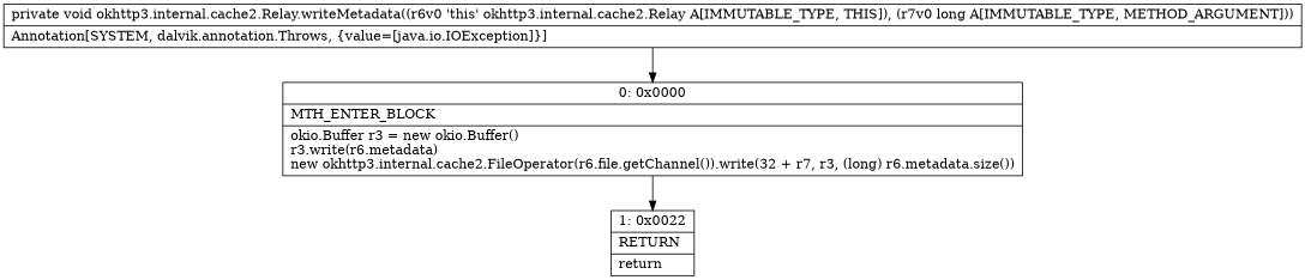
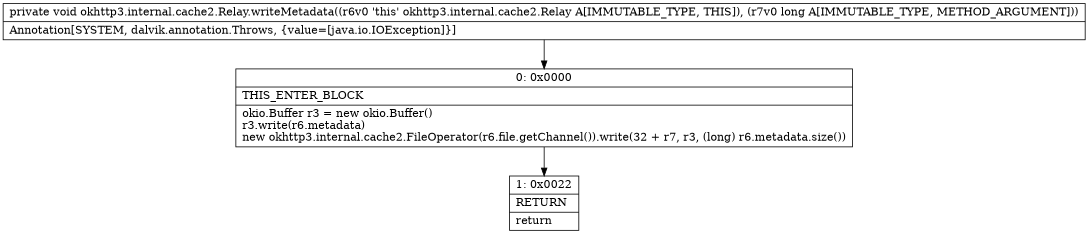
  digraph {
    node [shape=record]
-   n1 [label="{0\:\ 0x0000|MTH_ENTER_BLOCK\l|okio.Buffer r3 = new okio.Buffer()\lr3.write(r6.metadata)\lnew okhttp3.internal.cache2.FileOperator(r6.file.getChannel()).write(32 + r7, r3, (long) r6.metadata.size())\l}"]
+   n1 [label="{0\:\ 0x0000|THIS_ENTER_BLOCK\l|okio.Buffer r3 = new okio.Buffer()\lr3.write(r6.metadata)\lnew okhttp3.internal.cache2.FileOperator(r6.file.getChannel()).write(32 + r7, r3, (long) r6.metadata.size())\l}"]
    n2 [label="{1\:\ 0x0022|RETURN\l|return\l}"]
    n3 [label="{private void okhttp3.internal.cache2.Relay.writeMetadata((r6v0 'this' okhttp3.internal.cache2.Relay A[IMMUTABLE_TYPE, THIS]), (r7v0 long A[IMMUTABLE_TYPE, METHOD_ARGUMENT]))  | Annotation[SYSTEM, dalvik.annotation.Throws, \{value=[java.io.IOException]\}]\l}"]
    n1 -> n2
    n3 -> n1
  }
